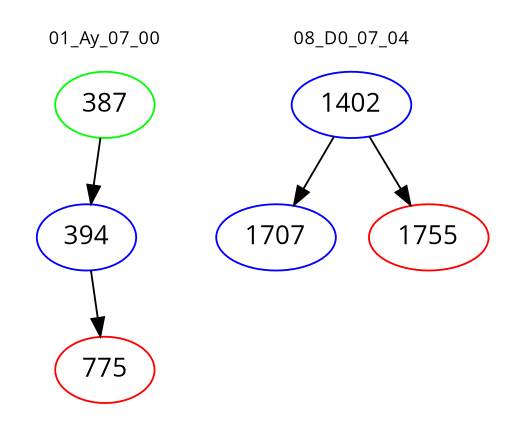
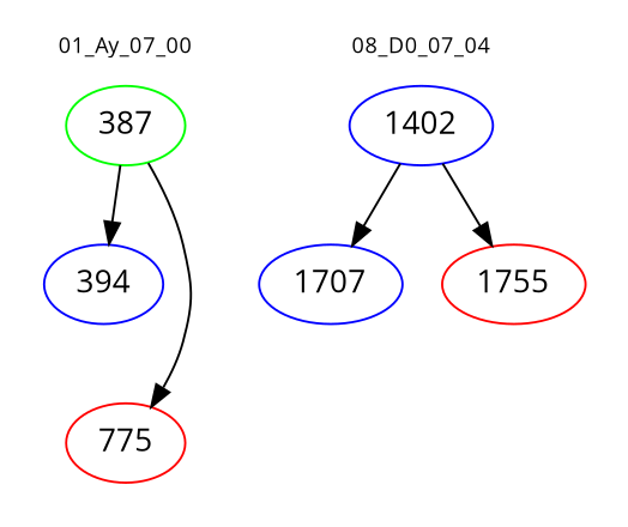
  digraph {
    fontname="Open Sans"
    node [color=blue fontname="Open Sans"]
    edge [color=black fontname="Open Sans"]
    n1 [color=green label=387]
    n2 [label=394]
    n3 [color=red label=775]
    n4 [label=1402]
    n5 [label=1707]
    n6 [color=red label=1755]
    subgraph cluster_1 {
      color=white
      fontsize=10
      label="01_Ay_07_00"
      n1
      n2
      n3
    }
    subgraph cluster_2 {
      color=white
      fontsize=10
      label="08_D0_07_04"
      n4
      n5
      n6
    }
    n1 -> n2
-   n2 -> n3
+   n1 -> n3
    n4 -> n5
    n4 -> n6
  }
